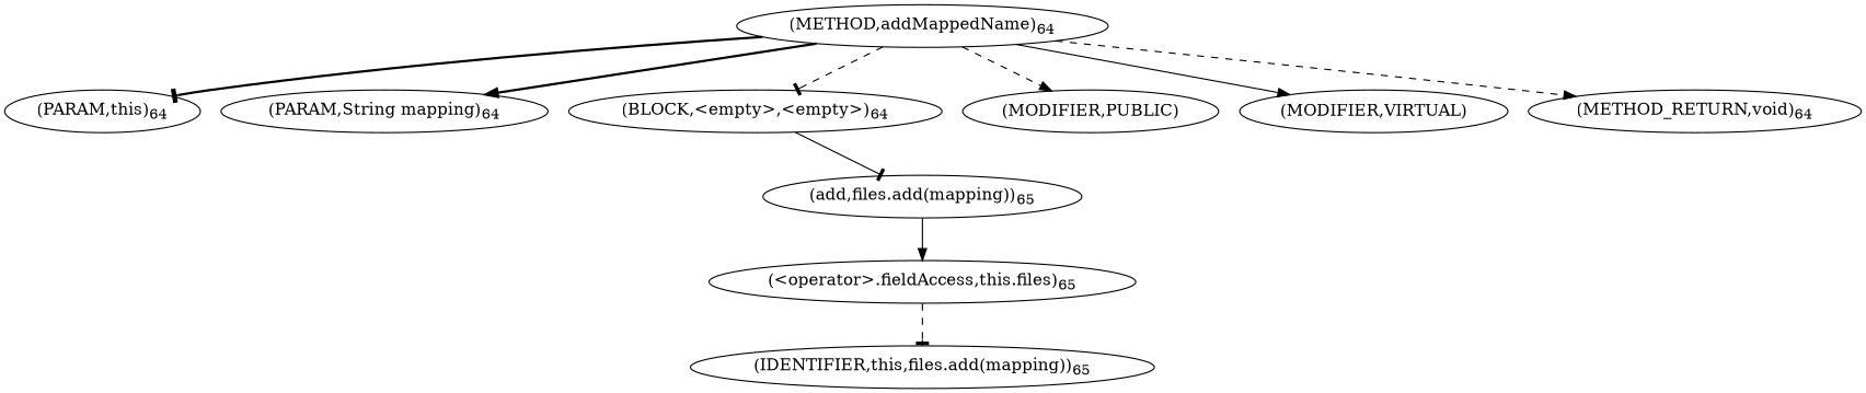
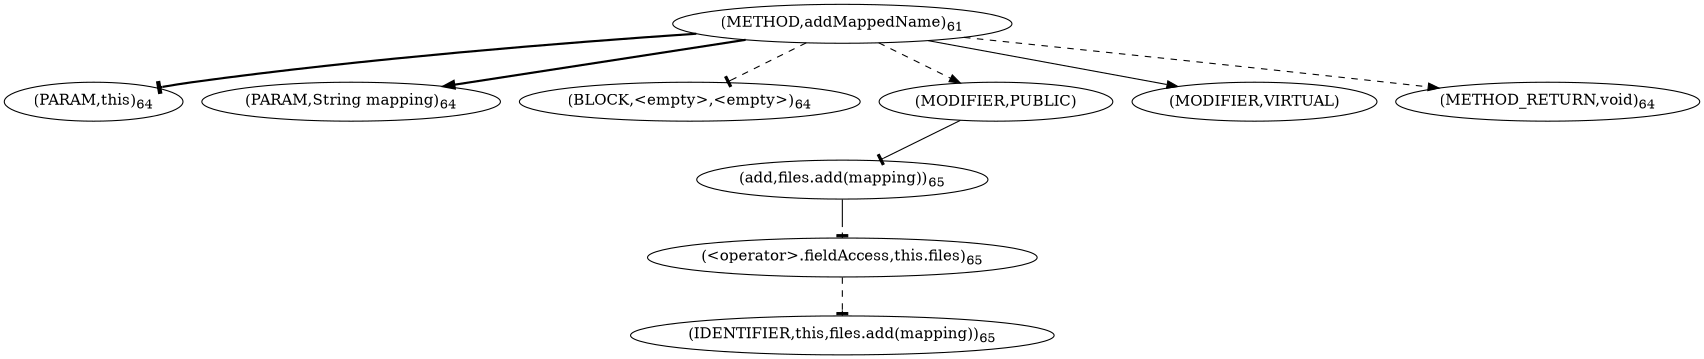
  digraph {
    edge [arrowhead=normal style=dashed]
-   n1 [label=<(METHOD,addMappedName)<SUB>64</SUB>>]
+   n1 [label=<(METHOD,addMappedName)<SUB>61</SUB>>]
    n2 [label=<(PARAM,this)<SUB>64</SUB>>]
    n3 [label=<(PARAM,String mapping)<SUB>64</SUB>>]
    n4 [label=<(BLOCK,&lt;empty&gt;,&lt;empty&gt;)<SUB>64</SUB>>]
    n5 [label=<(MODIFIER,PUBLIC)>]
    n6 [label=<(MODIFIER,VIRTUAL)>]
    n7 [label=<(METHOD_RETURN,void)<SUB>64</SUB>>]
    n8 [label=<(add,files.add(mapping))<SUB>65</SUB>>]
    n9 [label=<(&lt;operator&gt;.fieldAccess,this.files)<SUB>65</SUB>>]
    n10 [label=<(IDENTIFIER,this,files.add(mapping))<SUB>65</SUB>>]
    n1 -> n2 [arrowhead=tee style=bold]
    n1 -> n3 [style=bold]
    n1 -> n4 [arrowhead=tee]
    n1 -> n5
    n1 -> n6 [style=solid]
    n1 -> n7
-   n4 -> n8 [arrowhead=tee style=solid]
-   n8 -> n9 [style=solid]
+   n5 -> n8 [arrowhead=tee style=solid]
+   n8 -> n9 [arrowhead=tee style=solid]
    n9 -> n10 [arrowhead=tee]
  }
